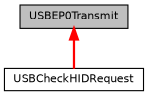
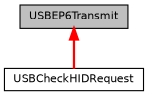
  digraph {
    rankdir=TB
    node [color=black fontname=Helvetica fontsize=10 shape=record style=filled]
-   n1 [fillcolor=grey75 fontcolor=black height=0.2 label=USBEP0Transmit width=0.4]
+   n1 [fillcolor=grey75 fontcolor=black height=0.2 label=USBEP6Transmit width=0.4]
    n2 [fillcolor=white height=0.2 label=USBCheckHIDRequest width=0.4]
    n1 -> n2 [color=red dir=back fontname=Helvetica fontsize=10 labelfontname=Helvetica labelfontsize=10 style=bold]
  }
